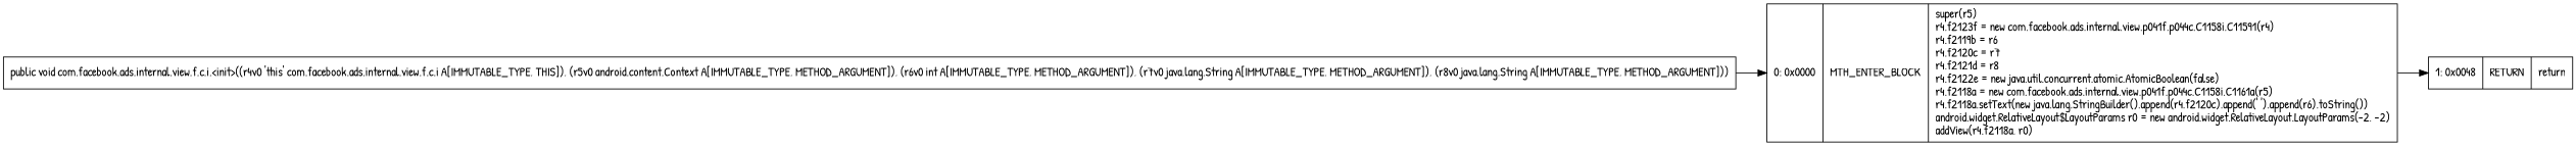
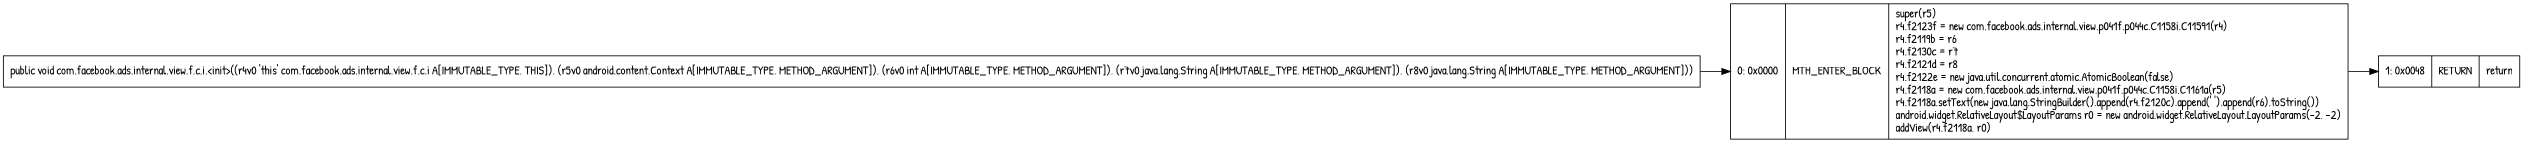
  digraph {
    rankdir=LR
    fontname="Patrick Hand"
    node [shape=record fontname="Patrick Hand"]
    edge [fontname="Patrick Hand"]
-   n1 [label="{0\:\ 0x0000|MTH_ENTER_BLOCK\l|super(r5)\lr4.f2123f = new com.facebook.ads.internal.view.p041f.p044c.C1158i.C11591(r4)\lr4.f2119b = r6\lr4.f2120c = r7\lr4.f2121d = r8\lr4.f2122e = new java.util.concurrent.atomic.AtomicBoolean(false)\lr4.f2118a = new com.facebook.ads.internal.view.p041f.p044c.C1158i.C1161a(r5)\lr4.f2118a.setText(new java.lang.StringBuilder().append(r4.f2120c).append(' ').append(r6).toString())\landroid.widget.RelativeLayout$LayoutParams r0 = new android.widget.RelativeLayout.LayoutParams(\-2, \-2)\laddView(r4.f2118a, r0)\l}"]
+   n1 [label="{0\:\ 0x0000|MTH_ENTER_BLOCK\l|super(r5)\lr4.f2123f = new com.facebook.ads.internal.view.p041f.p044c.C1158i.C11591(r4)\lr4.f2119b = r6\lr4.f2130c = r7\lr4.f2121d = r8\lr4.f2122e = new java.util.concurrent.atomic.AtomicBoolean(false)\lr4.f2118a = new com.facebook.ads.internal.view.p041f.p044c.C1158i.C1161a(r5)\lr4.f2118a.setText(new java.lang.StringBuilder().append(r4.f2120c).append(' ').append(r6).toString())\landroid.widget.RelativeLayout$LayoutParams r0 = new android.widget.RelativeLayout.LayoutParams(\-2, \-2)\laddView(r4.f2118a, r0)\l}"]
    n2 [label="{1\:\ 0x0048|RETURN\l|return\l}"]
    n3 [label="{public void com.facebook.ads.internal.view.f.c.i.\<init\>((r4v0 'this' com.facebook.ads.internal.view.f.c.i A[IMMUTABLE_TYPE, THIS]), (r5v0 android.content.Context A[IMMUTABLE_TYPE, METHOD_ARGUMENT]), (r6v0 int A[IMMUTABLE_TYPE, METHOD_ARGUMENT]), (r7v0 java.lang.String A[IMMUTABLE_TYPE, METHOD_ARGUMENT]), (r8v0 java.lang.String A[IMMUTABLE_TYPE, METHOD_ARGUMENT])) }"]
    n1 -> n2
    n3 -> n1
  }
